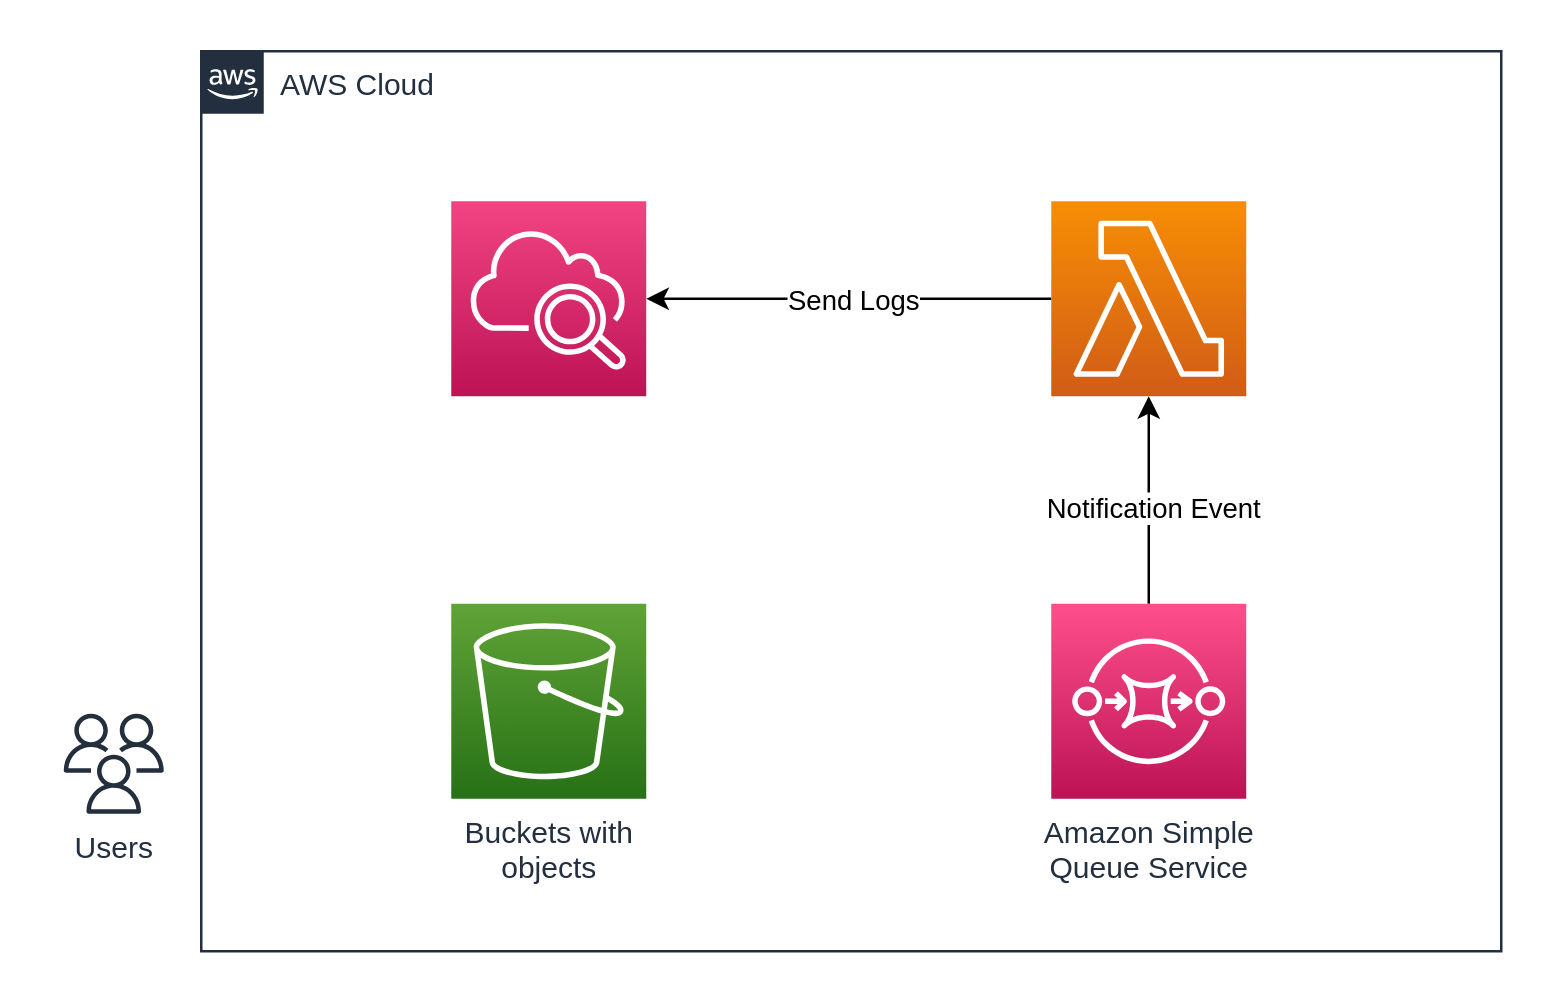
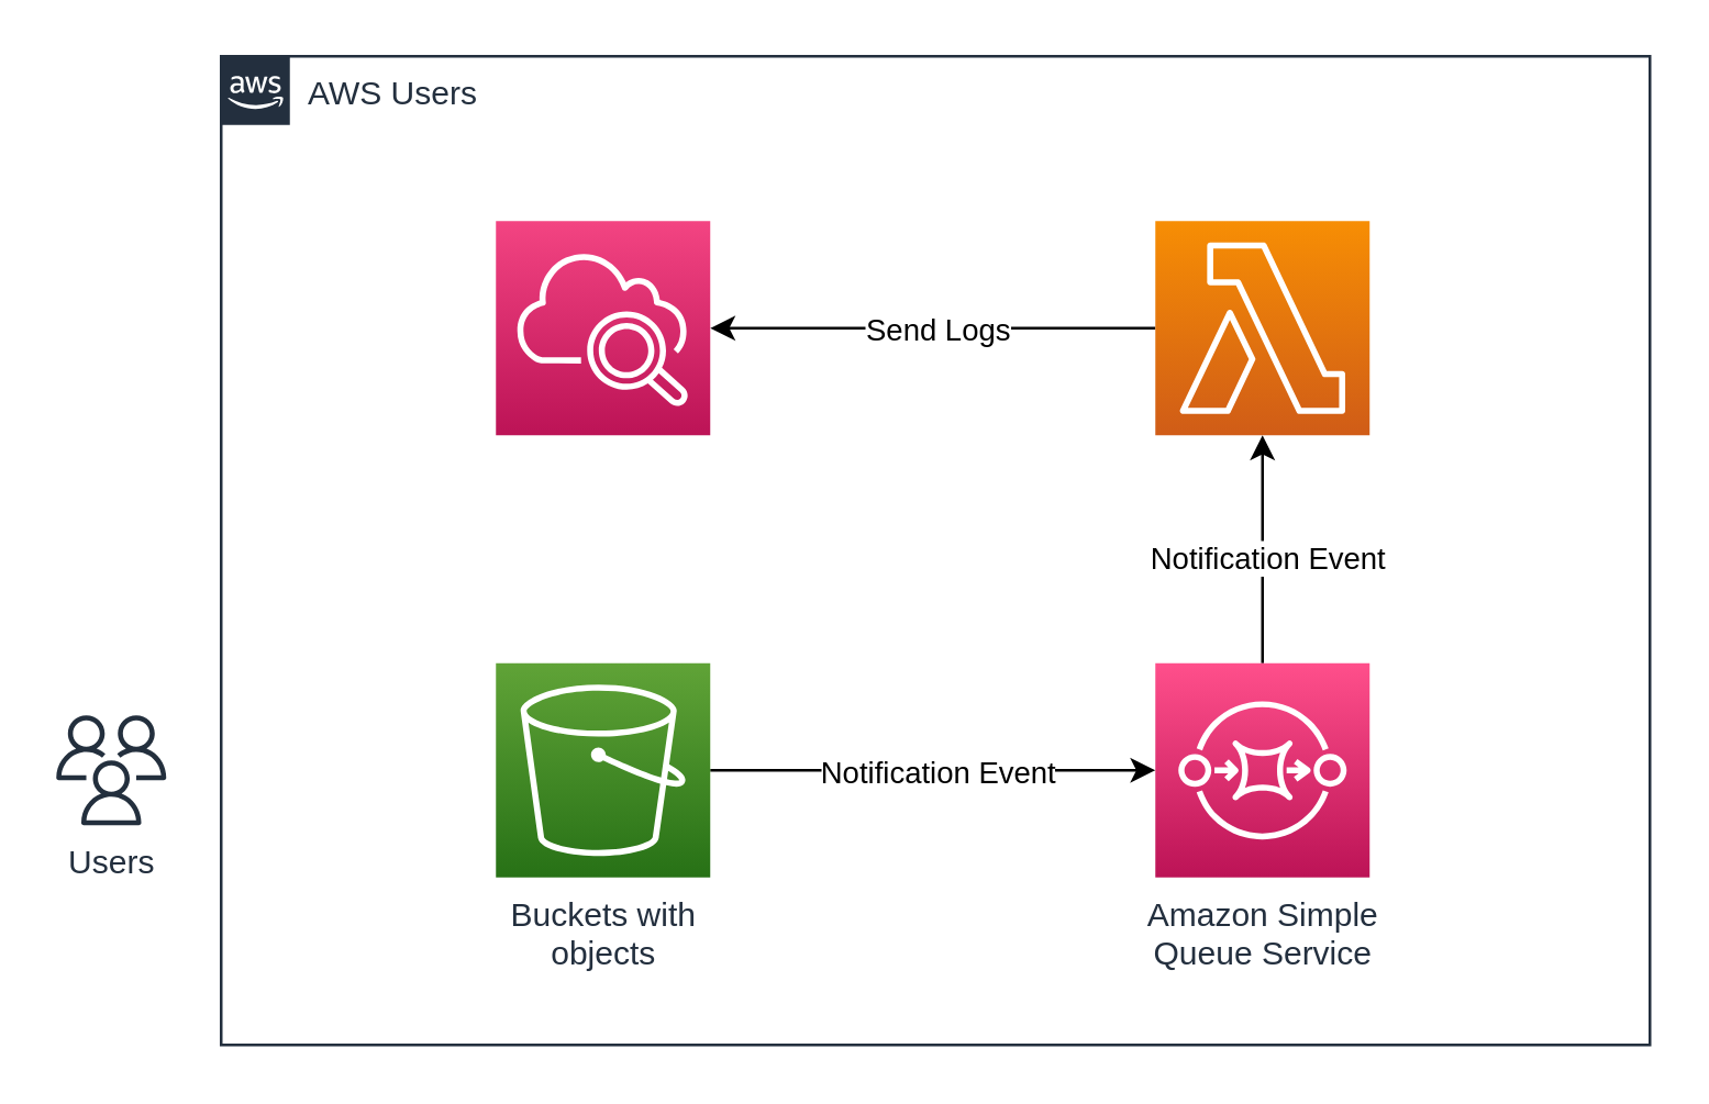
  <mxCell id="0" />
  <mxCell id="1" parent="0" />
- <mxCell id="2" value="AWS Cloud" style="points=[[0,0],[0.25,0],[0.5,0],[0.75,0],[1,0],[1,0.25],[1,0.5],[1,0.75],[1,1],[0.75,1],[0.5,1],[0.25,1],[0,1],[0,0.75],[0,0.5],[0,0.25]];outlineConnect=0;gradientColor=none;html=1;whiteSpace=wrap;fontSize=12;fontStyle=0;container=1;pointerEvents=0;collapsible=0;recursiveResize=0;shape=mxgraph.aws4.group;grIcon=mxgraph.aws4.group_aws_cloud_alt;strokeColor=#232F3E;fillColor=none;verticalAlign=top;align=left;spacingLeft=30;fontColor=#232F3E;dashed=0;" vertex="1" parent="1"><mxGeometry x="80" y="20" width="520" height="360" as="geometry" /></mxCell>
+ <mxCell id="2" value="AWS Users" style="points=[[0,0],[0.25,0],[0.5,0],[0.75,0],[1,0],[1,0.25],[1,0.5],[1,0.75],[1,1],[0.75,1],[0.5,1],[0.25,1],[0,1],[0,0.75],[0,0.5],[0,0.25]];outlineConnect=0;gradientColor=none;html=1;whiteSpace=wrap;fontSize=12;fontStyle=0;container=1;pointerEvents=0;collapsible=0;recursiveResize=0;shape=mxgraph.aws4.group;grIcon=mxgraph.aws4.group_aws_cloud_alt;strokeColor=#232F3E;fillColor=none;verticalAlign=top;align=left;spacingLeft=30;fontColor=#232F3E;dashed=0;" vertex="1" parent="1"><mxGeometry x="80" y="20" width="520" height="360" as="geometry" /></mxCell>
+ <mxCell id="3" style="edgeStyle=orthogonalEdgeStyle;rounded=0;orthogonalLoop=1;jettySize=auto;html=1;entryX=0;entryY=0.5;entryDx=0;entryDy=0;entryPerimeter=0;" edge="1" parent="2" source="5" target="8"><mxGeometry relative="1" as="geometry" /></mxCell>
+ <mxCell id="4" value="Notification Event" style="edgeLabel;html=1;align=center;verticalAlign=middle;resizable=0;points=[];" vertex="1" connectable="0" parent="3"><mxGeometry x="0.161" y="-2" relative="1" as="geometry"><mxPoint x="-12" y="-2" as="offset" /></mxGeometry></mxCell>
  <mxCell id="5" value="&lt;div&gt;Buckets with &lt;br&gt;&lt;/div&gt;&lt;div&gt;objects&lt;/div&gt;" style="sketch=0;points=[[0,0,0],[0.25,0,0],[0.5,0,0],[0.75,0,0],[1,0,0],[0,1,0],[0.25,1,0],[0.5,1,0],[0.75,1,0],[1,1,0],[0,0.25,0],[0,0.5,0],[0,0.75,0],[1,0.25,0],[1,0.5,0],[1,0.75,0]];outlineConnect=0;fontColor=#232F3E;gradientColor=#60A337;gradientDirection=north;fillColor=#277116;strokeColor=#ffffff;dashed=0;verticalLabelPosition=bottom;verticalAlign=top;align=center;html=1;fontSize=12;fontStyle=0;aspect=fixed;shape=mxgraph.aws4.resourceIcon;resIcon=mxgraph.aws4.s3;" vertex="1" parent="2"><mxGeometry x="100" y="221" width="78" height="78" as="geometry" /></mxCell>
  <mxCell id="6" style="edgeStyle=orthogonalEdgeStyle;rounded=0;orthogonalLoop=1;jettySize=auto;html=1;entryX=0.5;entryY=1;entryDx=0;entryDy=0;entryPerimeter=0;" edge="1" parent="2" source="8" target="11"><mxGeometry relative="1" as="geometry" /></mxCell>
  <mxCell id="7" value="Notification Event" style="edgeLabel;html=1;align=center;verticalAlign=middle;resizable=0;points=[];" vertex="1" connectable="0" parent="6"><mxGeometry x="-0.06" y="-1" relative="1" as="geometry"><mxPoint as="offset" /></mxGeometry></mxCell>
  <mxCell id="8" value="&lt;div&gt;Amazon Simple &lt;br&gt;&lt;/div&gt;&lt;div&gt;Queue Service&lt;br&gt;&lt;/div&gt;" style="sketch=0;points=[[0,0,0],[0.25,0,0],[0.5,0,0],[0.75,0,0],[1,0,0],[0,1,0],[0.25,1,0],[0.5,1,0],[0.75,1,0],[1,1,0],[0,0.25,0],[0,0.5,0],[0,0.75,0],[1,0.25,0],[1,0.5,0],[1,0.75,0]];outlineConnect=0;fontColor=#232F3E;gradientColor=#FF4F8B;gradientDirection=north;fillColor=#BC1356;strokeColor=#ffffff;dashed=0;verticalLabelPosition=bottom;verticalAlign=top;align=center;html=1;fontSize=12;fontStyle=0;aspect=fixed;shape=mxgraph.aws4.resourceIcon;resIcon=mxgraph.aws4.sqs;" vertex="1" parent="2"><mxGeometry x="340" y="221" width="78" height="78" as="geometry" /></mxCell>
  <mxCell id="9" style="edgeStyle=orthogonalEdgeStyle;rounded=0;orthogonalLoop=1;jettySize=auto;html=1;entryX=1;entryY=0.5;entryDx=0;entryDy=0;entryPerimeter=0;" edge="1" parent="2" source="11" target="12"><mxGeometry relative="1" as="geometry" /></mxCell>
  <mxCell id="10" value="Send Logs" style="edgeLabel;html=1;align=center;verticalAlign=middle;resizable=0;points=[];" vertex="1" connectable="0" parent="9"><mxGeometry x="0.123" y="4" relative="1" as="geometry"><mxPoint x="11" y="-4" as="offset" /></mxGeometry></mxCell>
  <mxCell id="11" value="" style="sketch=0;points=[[0,0,0],[0.25,0,0],[0.5,0,0],[0.75,0,0],[1,0,0],[0,1,0],[0.25,1,0],[0.5,1,0],[0.75,1,0],[1,1,0],[0,0.25,0],[0,0.5,0],[0,0.75,0],[1,0.25,0],[1,0.5,0],[1,0.75,0]];outlineConnect=0;fontColor=#232F3E;gradientColor=#F78E04;gradientDirection=north;fillColor=#D05C17;strokeColor=#ffffff;dashed=0;verticalLabelPosition=bottom;verticalAlign=top;align=center;html=1;fontSize=12;fontStyle=0;aspect=fixed;shape=mxgraph.aws4.resourceIcon;resIcon=mxgraph.aws4.lambda;" vertex="1" parent="2"><mxGeometry x="340" y="60" width="78" height="78" as="geometry" /></mxCell>
  <mxCell id="12" value="" style="sketch=0;points=[[0,0,0],[0.25,0,0],[0.5,0,0],[0.75,0,0],[1,0,0],[0,1,0],[0.25,1,0],[0.5,1,0],[0.75,1,0],[1,1,0],[0,0.25,0],[0,0.5,0],[0,0.75,0],[1,0.25,0],[1,0.5,0],[1,0.75,0]];points=[[0,0,0],[0.25,0,0],[0.5,0,0],[0.75,0,0],[1,0,0],[0,1,0],[0.25,1,0],[0.5,1,0],[0.75,1,0],[1,1,0],[0,0.25,0],[0,0.5,0],[0,0.75,0],[1,0.25,0],[1,0.5,0],[1,0.75,0]];outlineConnect=0;fontColor=#232F3E;gradientColor=#F34482;gradientDirection=north;fillColor=#BC1356;strokeColor=#ffffff;dashed=0;verticalLabelPosition=bottom;verticalAlign=top;align=center;html=1;fontSize=12;fontStyle=0;aspect=fixed;shape=mxgraph.aws4.resourceIcon;resIcon=mxgraph.aws4.cloudwatch_2;" vertex="1" parent="2"><mxGeometry x="100" y="60" width="78" height="78" as="geometry" /></mxCell>
- <mxCell id="13" value="Users" style="sketch=0;outlineConnect=0;fontColor=#232F3E;gradientColor=none;fillColor=#232F3D;strokeColor=none;dashed=0;verticalLabelPosition=bottom;verticalAlign=top;align=center;html=1;fontSize=12;fontStyle=0;aspect=fixed;pointerEvents=1;shape=mxgraph.aws4.users;" vertex="1" parent="1"><mxGeometry x="25" y="285" width="40" height="40" as="geometry" /></mxCell>
+ <mxCell id="13" value="Users" style="sketch=0;outlineConnect=0;fontColor=#232F3E;gradientColor=none;fillColor=#232F3D;strokeColor=none;dashed=0;verticalLabelPosition=bottom;verticalAlign=top;align=center;html=1;fontSize=12;fontStyle=0;aspect=fixed;pointerEvents=1;shape=mxgraph.aws4.users;" vertex="1" parent="1"><mxGeometry x="20" y="260" width="40" height="40" as="geometry" /></mxCell>
